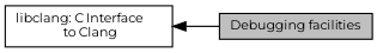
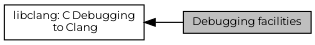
  digraph {
    rankdir=LR
    fontname=Montserrat
    node [color=black fontname=Montserrat fontsize=10 shape=record style=filled]
-   n1 [fillcolor=white height=0.2 label="libclang: C Interface\l to Clang" width=0.4]
+   n1 [fillcolor=white height=0.2 label="libclang: C Debugging\l to Clang" width=0.4]
    n2 [fillcolor=grey75 fontcolor=black height=0.2 label="Debugging facilities" width=0.4]
    n1 -> n2 [dir=back fontname=Montserrat fontsize=10 labelfontname=Helvetica labelfontsize=10 shape=plaintext style=solid]
  }
